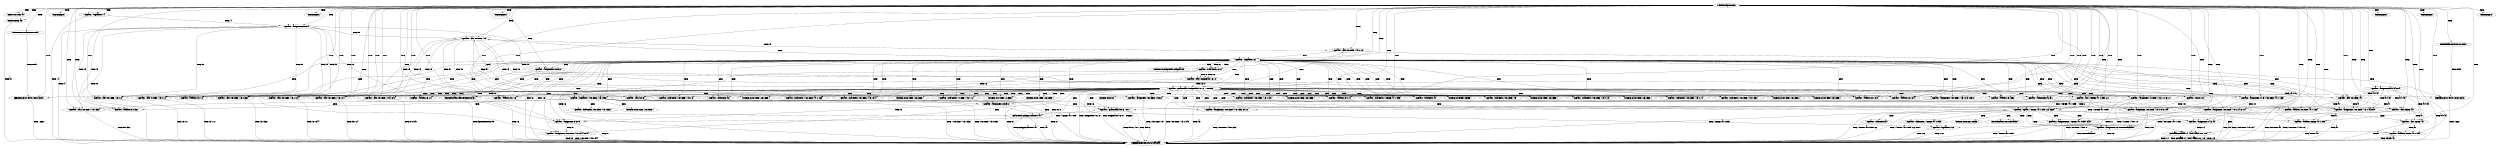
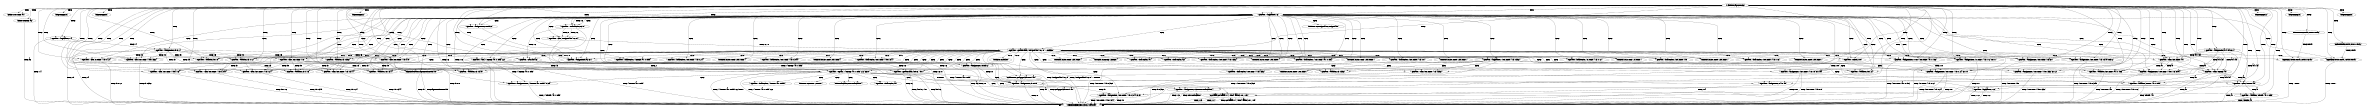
  digraph {
    n1 [label="(METHOD,tftp_connect)"]
    n2 [label="(PARAM,_QWORD *a1)"]
    n3 [label="(PARAM,_BYTE *a2)"]
    n4 [label="(<operator>.assignment,a1[148] = v4)"]
    n5 [label="(<operator>.logicalNot,!v4)"]
    n6 [label="(IDENTIFIER,L,)"]
    n7 [label="(<operator>.assignment,v5 = v4)"]
    n8 [label="(<operator>.logicalNot,!v6)"]
    n9 [label="(<operator>.assignment,v8 = 512)"]
    n10 [label="(<operator>.assignment,v9 = v8)"]
    n11 [label="(IDENTIFIER,L,)"]
    n12 [label="(<operator>.greaterThan,(unsigned int)(v6 - 8) > 0xFFB0)"]
    n13 [label="(<operator>.subtraction,v6 - 8)"]
    n14 [label="(RETURN,return result;,return result;)"]
    n15 [label="(IDENTIFIER,result,return result;)"]
    n16 [label="(<operator>.assignment,v8 = 512)"]
    n17 [label="(<operator>.greaterThan,(int)v6 > 511)"]
    n18 [label="(<operator>.cast,(int)v6)"]
    n19 [label="(<operator>.cast,(_QWORD *)(v5 + 352))"]
    n20 [label="(<operator>.addition,v5 + 352)"]
    n21 [label="(<operator>.assignment,*(_QWORD *)(v5 + 352) = v12)"]
    n22 [label="(<operator>.cast,(_QWORD *)(v5 + 352))"]
    n23 [label="(<operator>.addition,v5 + 352)"]
    n24 [label="(<operator>.logicalNot,!v12)"]
    n25 [label="(IDENTIFIER,L,)"]
    n26 [label="(<operator>.assignment,v10 = *((_DWORD *)a1 + 156))"]
    n27 [label="(<operator>.addition,(_DWORD *)a1 + 156)"]
    n28 [label="(<operator>.cast,(_DWORD *)a1)"]
    n29 [label="(<operator>.cast,(_DWORD *)(v5 + 8))"]
    n30 [label="(<operator>.addition,v5 + 8)"]
    n31 [label="(<operator>.minus,-100)"]
    n32 [label="(<operator>.assignment,*(_WORD *)(v5 + 72) = v11)"]
    n33 [label="(<operator>.cast,(_WORD *)(v5 + 72))"]
    n34 [label="(<operator>.addition,v5 + 72)"]
    n35 [label="(<operator>.assignment,*(_DWORD *)v5 = 0)"]
    n36 [label="(<operator>.cast,(_DWORD *)v5)"]
    n37 [label="(<operator>.assignment,*(_QWORD *)(v5 + 16) = a1)"]
    n38 [label="(<operator>.cast,(_QWORD *)(v5 + 16))"]
    n39 [label="(<operator>.addition,v5 + 16)"]
    n40 [label="(<operator>.assignment,*(_DWORD *)(v5 + 24) = v10)"]
    n41 [label="(<operator>.cast,(_DWORD *)(v5 + 24))"]
    n42 [label="(<operator>.addition,v5 + 24)"]
    n43 [label="(<operator>.assignment,*(_DWORD *)(v5 + 340) = 512)"]
    n44 [label="(<operator>.cast,(_DWORD *)(v5 + 340))"]
    n45 [label="(<operator>.addition,v5 + 340)"]
    n46 [label="(<operator>.assignment,*(_DWORD *)(v5 + 344) = v9)"]
    n47 [label="(<operator>.cast,(_DWORD *)(v5 + 344))"]
    n48 [label="(<operator>.addition,v5 + 344)"]
    n49 [label="(tftp_set_location,tftp_set_timeouts(v5))"]
    n50 [label="(<operator>.equals,(*((_BYTE *)a1 + 895) & 2) == 0)"]
    n51 [label="(<operator>.and,*((_BYTE *)a1 + 895) & 2)"]
    n52 [label="(<operator>.addition,(_BYTE *)a1 + 895)"]
    n53 [label="(<operator>.cast,(_BYTE *)a1)"]
    n54 [label="(<operator>.assignment,v13 = __errno_location())"]
    n55 [label="(<operator>.assignment,v14 = *a1)"]
    n56 [label="(Curl_failf,Curl_failf(v14, \"bind() failed; %s\", v15))"]
    n57 [label="(IDENTIFIER,L,)"]
    n58 [label="(<operators>.assignmentOr,*((_BYTE *)a1 + 895) |= 2u)"]
    n59 [label="(<operator>.addition,(_BYTE *)a1 + 895)"]
    n60 [label="(<operator>.cast,(_BYTE *)a1)"]
    n61 [label="(IDENTIFIER,L,)"]
    n62 [label="(<operator>.assignment,*a2 = 1)"]
    n63 [label="(RETURN,return result;,return result;)"]
    n64 [label="(IDENTIFIER,result,return result;)"]
    n65 [label="(IDENTIFIER,L,)"]
    n66 [label="(METHOD_RETURN,__int64 __fastcall)"]
    n67 [label="(<operator>.cast,(unsigned int)(v6 - 8))"]
    n68 [label="(<operator>.logicalNot,!*(_QWORD *)(v5 + 352))"]
    n69 [label="(<operator>.assignment,*(_DWORD *)(v5 + 8) = -100)"]
    n70 [label="(Curl_return,Curl_pgrsStartNow(*a1))"]
    n71 [label="(UNKNOWN,unsigned int,unsigned int)"]
    n72 [label="(<operator>.indirection,*(_QWORD *)(v5 + 352))"]
    n73 [label="(UNKNOWN,_QWORD *,_QWORD *)"]
    n74 [label="(<operator>.indirection,*((_DWORD *)a1 + 156))"]
    n75 [label="(UNKNOWN,_DWORD *,_DWORD *)"]
    n76 [label="(<operator>.indirection,*(_DWORD *)(v5 + 8))"]
    n77 [label="(UNKNOWN,_DWORD *,_DWORD *)"]
    n78 [label="(<operator>.indirection,*(_WORD *)(v5 + 72))"]
    n79 [label="(UNKNOWN,_WORD *,_WORD *)"]
    n80 [label="(<operator>.indirection,*(_DWORD *)v5)"]
    n81 [label="(UNKNOWN,_DWORD *,_DWORD *)"]
    n82 [label="(<operator>.indirection,*(_QWORD *)(v5 + 16))"]
    n83 [label="(UNKNOWN,_QWORD *,_QWORD *)"]
    n84 [label="(<operator>.indirection,*(_DWORD *)(v5 + 24))"]
    n85 [label="(UNKNOWN,_DWORD *,_DWORD *)"]
    n86 [label="(<operator>.indirection,*(_DWORD *)(v5 + 340))"]
    n87 [label="(UNKNOWN,_DWORD *,_DWORD *)"]
    n88 [label="(<operator>.indirection,*(_DWORD *)(v5 + 344))"]
    n89 [label="(UNKNOWN,_DWORD *,_DWORD *)"]
    n90 [label="(<operator>.indirection,*((_BYTE *)a1 + 895))"]
    n91 [label="(UNKNOWN,_BYTE *,_BYTE *)"]
    n92 [label="(<operator>.indirection,*a1)"]
    n93 [label="(<operator>.indirection,*a2)"]
    n94 [label="(UNKNOWN,int,int)"]
    n95 [label="(__errno_location,__errno_location())"]
    n96 [label="(<operator>.indirection,*a1)"]
    n97 [label="(<operator>.indirection,*((_BYTE *)a1 + 895))"]
    n98 [label="(UNKNOWN,_BYTE *,_BYTE *)"]
    n99 [label="(<operator>.indirection,*(_QWORD *)(v5 + 352))"]
    n100 [label="(UNKNOWN,_QWORD *,_QWORD *)"]
    n1 -> n2 [label="DDG: "]
    n1 -> n3 [label="DDG: "]
    n1 -> n4 [label="DDG: "]
    n1 -> n5 [label="DDG: "]
    n1 -> n6 [label="DDG: "]
    n1 -> n7 [label="DDG: "]
    n1 -> n8 [label="DDG: "]
    n1 -> n9 [label="DDG: "]
    n1 -> n10 [label="DDG: "]
    n1 -> n11 [label="DDG: "]
    n1 -> n12 [label="DDG: "]
    n1 -> n13 [label="DDG: "]
    n1 -> n14 [label="DDG: "]
    n1 -> n15 [label="DDG: "]
    n1 -> n16 [label="DDG: "]
    n1 -> n17 [label="DDG: "]
    n1 -> n18 [label="DDG: "]
    n1 -> n19 [label="DDG: "]
    n1 -> n20 [label="DDG: "]
    n1 -> n21 [label="DDG: "]
    n1 -> n22 [label="DDG: "]
    n1 -> n23 [label="DDG: "]
    n1 -> n24 [label="DDG: "]
    n1 -> n25 [label="DDG: "]
    n1 -> n26 [label="DDG: "]
    n1 -> n27 [label="DDG: "]
    n1 -> n28 [label="DDG: "]
    n1 -> n29 [label="DDG: "]
    n1 -> n30 [label="DDG: "]
    n1 -> n31 [label="DDG: "]
    n1 -> n32 [label="DDG: "]
    n1 -> n33 [label="DDG: "]
    n1 -> n34 [label="DDG: "]
    n1 -> n35 [label="DDG: "]
    n1 -> n36 [label="DDG: "]
    n1 -> n37 [label="DDG: "]
    n1 -> n38 [label="DDG: "]
    n1 -> n39 [label="DDG: "]
    n1 -> n40 [label="DDG: "]
    n1 -> n41 [label="DDG: "]
    n1 -> n42 [label="DDG: "]
    n1 -> n43 [label="DDG: "]
    n1 -> n44 [label="DDG: "]
    n1 -> n45 [label="DDG: "]
    n1 -> n46 [label="DDG: "]
    n1 -> n47 [label="DDG: "]
    n1 -> n48 [label="DDG: "]
    n1 -> n49 [label="DDG: "]
    n1 -> n50 [label="DDG: "]
    n1 -> n51 [label="DDG: "]
    n1 -> n52 [label="DDG: "]
    n1 -> n53 [label="DDG: "]
    n1 -> n54 [label="DDG: "]
    n1 -> n55 [label="DDG: "]
    n1 -> n56 [label="DDG: "]
    n1 -> n57 [label="DDG: "]
    n1 -> n58 [label="DDG: "]
    n1 -> n59 [label="DDG: "]
    n1 -> n60 [label="DDG: "]
    n1 -> n61 [label="DDG: "]
    n1 -> n62 [label="DDG: "]
    n1 -> n63 [label="DDG: "]
    n1 -> n64 [label="DDG: "]
    n1 -> n65 [label="DDG: "]
    n3 -> n66 [label="DDG: a2"]
    n4 -> n28 [label="DDG: a1[148]"]
    n4 -> n37 [label="DDG: a1[148]"]
    n4 -> n53 [label="DDG: a1[148]"]
    n4 -> n60 [label="DDG: a1[148]"]
    n4 -> n66 [label="DDG: a1[148]"]
    n5 -> n7 [label="DDG: v4"]
    n5 -> n66 [label="DDG: !v4"]
    n7 -> n19 [label="DDG: v5"]
    n7 -> n20 [label="DDG: v5"]
    n7 -> n22 [label="DDG: v5"]
    n7 -> n23 [label="DDG: v5"]
    n7 -> n29 [label="DDG: v5"]
    n7 -> n30 [label="DDG: v5"]
    n7 -> n33 [label="DDG: v5"]
    n7 -> n34 [label="DDG: v5"]
    n7 -> n36 [label="DDG: v5"]
    n7 -> n66 [label="DDG: v4"]
    n7 -> n66 [label="DDG: v5"]
    n8 -> n9 [label="CDG: "]
    n8 -> n10 [label="CDG: "]
    n8 -> n12 [label="CDG: "]
    n8 -> n13 [label="DDG: v6"]
    n8 -> n13 [label="CDG: "]
    n8 -> n19 [label="CDG: "]
    n8 -> n20 [label="CDG: "]
    n8 -> n26 [label="CDG: "]
    n8 -> n27 [label="CDG: "]
    n8 -> n28 [label="CDG: "]
    n8 -> n29 [label="CDG: "]
    n8 -> n30 [label="CDG: "]
    n8 -> n31 [label="CDG: "]
    n8 -> n32 [label="CDG: "]
    n8 -> n33 [label="CDG: "]
    n8 -> n34 [label="CDG: "]
    n8 -> n35 [label="CDG: "]
    n8 -> n36 [label="CDG: "]
    n8 -> n37 [label="CDG: "]
-   n38 -> n8 [label="CDG: "]
+   n8 -> n38 [label="CDG: "]
    n8 -> n39 [label="CDG: "]
    n8 -> n40 [label="CDG: "]
    n8 -> n41 [label="CDG: "]
    n8 -> n42 [label="CDG: "]
    n8 -> n43 [label="CDG: "]
    n8 -> n44 [label="CDG: "]
    n8 -> n45 [label="CDG: "]
    n8 -> n46 [label="CDG: "]
    n8 -> n47 [label="CDG: "]
    n8 -> n48 [label="CDG: "]
    n8 -> n49 [label="CDG: "]
    n8 -> n50 [label="CDG: "]
    n8 -> n51 [label="CDG: "]
    n8 -> n52 [label="CDG: "]
    n8 -> n53 [label="CDG: "]
    n8 -> n62 [label="CDG: "]
    n8 -> n63 [label="CDG: "]
    n8 -> n66 [label="DDG: v6"]
    n8 -> n66 [label="DDG: !v6"]
    n8 -> n67 [label="CDG: "]
    n8 -> n68 [label="CDG: "]
    n8 -> n69 [label="CDG: "]
    n8 -> n70 [label="CDG: "]
    n8 -> n71 [label="CDG: "]
    n8 -> n72 [label="CDG: "]
    n8 -> n73 [label="CDG: "]
    n8 -> n74 [label="CDG: "]
    n8 -> n75 [label="CDG: "]
    n8 -> n76 [label="CDG: "]
    n8 -> n77 [label="CDG: "]
    n8 -> n78 [label="CDG: "]
    n8 -> n79 [label="CDG: "]
    n8 -> n80 [label="CDG: "]
    n8 -> n81 [label="CDG: "]
    n8 -> n82 [label="CDG: "]
    n8 -> n83 [label="CDG: "]
    n8 -> n84 [label="CDG: "]
    n8 -> n85 [label="CDG: "]
    n8 -> n86 [label="CDG: "]
    n8 -> n87 [label="CDG: "]
    n8 -> n88 [label="CDG: "]
    n8 -> n89 [label="CDG: "]
    n8 -> n90 [label="CDG: "]
    n8 -> n91 [label="CDG: "]
    n8 -> n92 [label="CDG: "]
    n8 -> n93 [label="CDG: "]
    n9 -> n10 [label="DDG: v8"]
    n10 -> n46 [label="DDG: v9"]
    n10 -> n66 [label="DDG: v8"]
    n12 -> n14 [label="CDG: "]
    n12 -> n16 [label="CDG: "]
    n12 -> n17 [label="CDG: "]
    n12 -> n18 [label="CDG: "]
    n12 -> n19 [label="CDG: "]
    n12 -> n20 [label="CDG: "]
    n12 -> n26 [label="CDG: "]
    n12 -> n27 [label="CDG: "]
    n12 -> n28 [label="CDG: "]
    n12 -> n29 [label="CDG: "]
    n12 -> n30 [label="CDG: "]
    n12 -> n31 [label="CDG: "]
    n12 -> n32 [label="CDG: "]
    n12 -> n33 [label="CDG: "]
    n12 -> n34 [label="CDG: "]
    n12 -> n35 [label="CDG: "]
    n12 -> n36 [label="CDG: "]
    n12 -> n37 [label="CDG: "]
    n12 -> n38 [label="CDG: "]
    n12 -> n39 [label="CDG: "]
    n12 -> n40 [label="CDG: "]
    n12 -> n41 [label="CDG: "]
-   n12 -> n42 [label="CDG: "]
    n12 -> n43 [label="CDG: "]
    n12 -> n44 [label="CDG: "]
    n12 -> n45 [label="CDG: "]
    n12 -> n46 [label="CDG: "]
    n12 -> n47 [label="CDG: "]
    n12 -> n48 [label="CDG: "]
    n12 -> n49 [label="CDG: "]
    n12 -> n50 [label="CDG: "]
    n12 -> n51 [label="CDG: "]
    n12 -> n52 [label="CDG: "]
    n12 -> n53 [label="CDG: "]
    n12 -> n62 [label="CDG: "]
    n12 -> n63 [label="CDG: "]
    n12 -> n66 [label="DDG: (unsigned int)(v6 - 8)"]
    n12 -> n66 [label="DDG: (unsigned int)(v6 - 8) > 0xFFB0"]
    n12 -> n68 [label="CDG: "]
    n12 -> n69 [label="CDG: "]
    n12 -> n70 [label="CDG: "]
    n12 -> n72 [label="CDG: "]
    n12 -> n73 [label="CDG: "]
    n12 -> n74 [label="CDG: "]
    n12 -> n75 [label="CDG: "]
    n12 -> n76 [label="CDG: "]
    n12 -> n77 [label="CDG: "]
    n12 -> n78 [label="CDG: "]
    n12 -> n79 [label="CDG: "]
    n12 -> n80 [label="CDG: "]
    n12 -> n81 [label="CDG: "]
    n12 -> n82 [label="CDG: "]
    n12 -> n83 [label="CDG: "]
    n12 -> n84 [label="CDG: "]
    n12 -> n85 [label="CDG: "]
    n12 -> n86 [label="CDG: "]
    n12 -> n87 [label="CDG: "]
    n12 -> n88 [label="CDG: "]
    n12 -> n89 [label="CDG: "]
    n12 -> n90 [label="CDG: "]
    n12 -> n91 [label="CDG: "]
    n12 -> n92 [label="CDG: "]
    n12 -> n93 [label="CDG: "]
    n12 -> n94 [label="CDG: "]
    n13 -> n18 [label="DDG: v6"]
    n13 -> n66 [label="DDG: v6"]
    n13 -> n67 [label="DDG: v6"]
    n13 -> n67 [label="DDG: 8"]
    n14 -> n66 [label="DDG: <RET>"]
    n15 -> n14 [label="DDG: result"]
    n16 -> n10 [label="DDG: v8"]
    n16 -> n66 [label="DDG: v8"]
    n17 -> n10 [label="DDG: *((_BYTE *)a1 + 895)"]
    n17 -> n66 [label="DDG: (int)v6"]
    n17 -> n66 [label="DDG: (int)v6 > 511"]
    n18 -> n17 [label="DDG: v6"]
    n18 -> n66 [label="DDG: v6"]
    n19 -> n66 [label="DDG: v5 + 352"]
    n21 -> n66 [label="DDG: *(_QWORD *)(v5 + 352)"]
    n22 -> n66 [label="DDG: v5 + 352"]
    n24 -> n66 [label="DDG: v12"]
    n24 -> n66 [label="DDG: !v12"]
    n26 -> n40 [label="DDG: v10"]
    n26 -> n66 [label="DDG: *((_DWORD *)a1 + 156)"]
    n27 -> n66 [label="DDG: (_DWORD *)a1"]
    n28 -> n27 [label="DDG: a1"]
    n28 -> n37 [label="DDG: a1"]
    n28 -> n53 [label="DDG: a1"]
    n29 -> n66 [label="DDG: v5 + 8"]
    n31 -> n69 [label="DDG: 100"]
    n32 -> n66 [label="DDG: *(_WORD *)(v5 + 72)"]
    n32 -> n66 [label="DDG: v11"]
    n33 -> n66 [label="DDG: v5 + 72"]
    n35 -> n66 [label="DDG: *(_DWORD *)v5"]
    n36 -> n38 [label="DDG: v5"]
    n36 -> n39 [label="DDG: v5"]
    n36 -> n41 [label="DDG: v5"]
    n36 -> n42 [label="DDG: v5"]
    n36 -> n44 [label="DDG: v5"]
    n36 -> n45 [label="DDG: v5"]
    n36 -> n47 [label="DDG: v5"]
    n36 -> n48 [label="DDG: v5"]
    n36 -> n49 [label="DDG: v5"]
    n37 -> n66 [label="DDG: *(_QWORD *)(v5 + 16)"]
    n38 -> n66 [label="DDG: v5 + 16"]
    n40 -> n66 [label="DDG: v10"]
    n40 -> n66 [label="DDG: *(_DWORD *)(v5 + 24)"]
    n41 -> n66 [label="DDG: v5 + 24"]
    n43 -> n66 [label="DDG: *(_DWORD *)(v5 + 340)"]
    n44 -> n66 [label="DDG: v5 + 340"]
    n46 -> n66 [label="DDG: v9"]
    n46 -> n66 [label="DDG: *(_DWORD *)(v5 + 344)"]
    n47 -> n66 [label="DDG: v5 + 344"]
    n49 -> n66 [label="DDG: tftp_set_timeouts(v5)"]
    n49 -> n66 [label="DDG: v5"]
    n50 -> n54 [label="CDG: "]
-   n50 -> n55 [label="CDG: "]
+   n50 -> n55 [label="DWORD: "]
    n50 -> n56 [label="CDG: "]
    n50 -> n58 [label="CDG: "]
    n50 -> n59 [label="CDG: "]
    n50 -> n60 [label="CDG: "]
    n50 -> n66 [label="DDG: *((_BYTE *)a1 + 895) & 2"]
    n50 -> n66 [label="DDG: (*((_BYTE *)a1 + 895) & 2) == 0"]
    n50 -> n95 [label="CDG: "]
    n50 -> n96 [label="CDG: "]
    n50 -> n97 [label="CDG: "]
    n50 -> n98 [label="CDG: "]
    n51 -> n50 [label="DDG: *((_BYTE *)a1 + 895)"]
    n51 -> n50 [label="DDG: 2"]
    n51 -> n58 [label="DDG: *((_BYTE *)a1 + 895)"]
    n51 -> n66 [label="DDG: *((_BYTE *)a1 + 895)"]
    n52 -> n66 [label="DDG: (_BYTE *)a1"]
    n53 -> n52 [label="DDG: a1"]
    n53 -> n60 [label="DDG: a1"]
    n53 -> n66 [label="DDG: a1"]
    n54 -> n66 [label="DDG: v13"]
    n54 -> n66 [label="DDG: __errno_location()"]
    n55 -> n56 [label="DDG: v14"]
    n56 -> n66 [label="DDG: v15"]
    n56 -> n66 [label="DDG: v14"]
    n56 -> n66 [label="DDG: Curl_failf(v14, \"bind() failed; %s\", v15)"]
    n58 -> n66 [label="DDG: *((_BYTE *)a1 + 895)"]
    n59 -> n66 [label="DDG: (_BYTE *)a1"]
    n60 -> n59 [label="DDG: a1"]
    n60 -> n66 [label="DDG: a1"]
    n62 -> n66 [label="DDG: *a2"]
    n63 -> n66 [label="DDG: <RET>"]
    n64 -> n63 [label="DDG: result"]
    n67 -> n12 [label="DDG: v6 - 8"]
    n67 -> n66 [label="DDG: v6 - 8"]
    n68 -> n21 [label="CDG: "]
    n68 -> n22 [label="CDG: "]
    n68 -> n23 [label="CDG: "]
    n68 -> n24 [label="CDG: "]
    n68 -> n66 [label="DDG: !*(_QWORD *)(v5 + 352)"]
    n68 -> n66 [label="DDG: *(_QWORD *)(v5 + 352)"]
    n68 -> n99 [label="CDG: "]
    n68 -> n100 [label="CDG: "]
    n69 -> n66 [label="DDG: -100"]
    n69 -> n66 [label="DDG: *(_DWORD *)(v5 + 8)"]
    n70 -> n66 [label="DDG: *a1"]
    n70 -> n66 [label="DDG: Curl_pgrsStartNow(*a1)"]
  }
